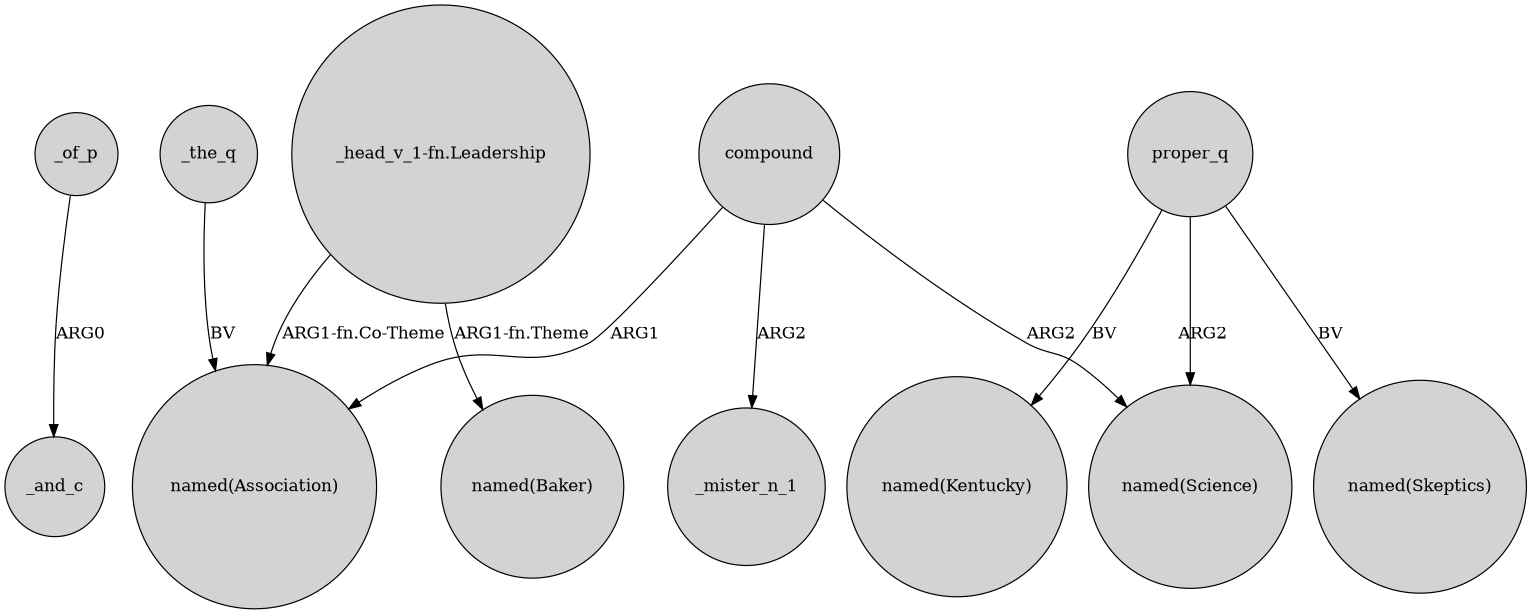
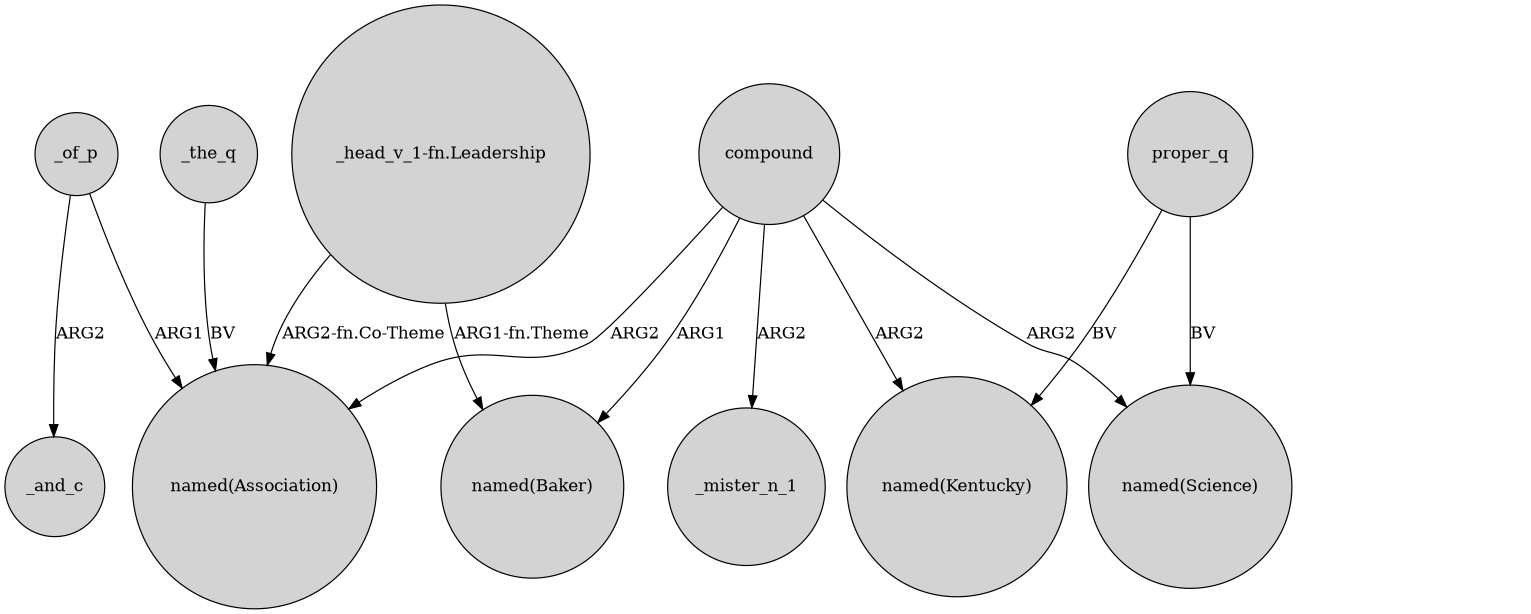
  digraph {
    node [shape=circle style=filled]
    "_head_v_1-fn.Leadership"
    "named(Baker)"
    "named(Association)"
    _of_p
    _and_c
    _the_q
    compound
    _mister_n_1
    "named(Kentucky)"
    "named(Science)"
    proper_q
-   "named(Skeptics)"
    "_head_v_1-fn.Leadership" -> "named(Baker)" [label="ARG1-fn.Theme"]
-   "_head_v_1-fn.Leadership" -> "named(Association)" [label="ARG1-fn.Co-Theme"]
-   _of_p -> _and_c [label=ARG0]
+   "_head_v_1-fn.Leadership" -> "named(Association)" [label="ARG2-fn.Co-Theme"]
+   _of_p -> "named(Association)" [label=ARG1]
+   _of_p -> _and_c [label=ARG2]
    _the_q -> "named(Association)" [label=BV]
-   compound -> "named(Association)" [label=ARG1]
+   compound -> "named(Baker)" [label=ARG1]
+   compound -> "named(Association)" [label=ARG2]
    compound -> _mister_n_1 [label=ARG2]
+   compound -> "named(Kentucky)" [label=ARG2]
    compound -> "named(Science)" [label=ARG2]
    proper_q -> "named(Kentucky)" [label=BV]
-   proper_q -> "named(Science)" [label=ARG2]
-   proper_q -> "named(Skeptics)" [label=BV]
+   proper_q -> "named(Science)" [label=BV]
  }
